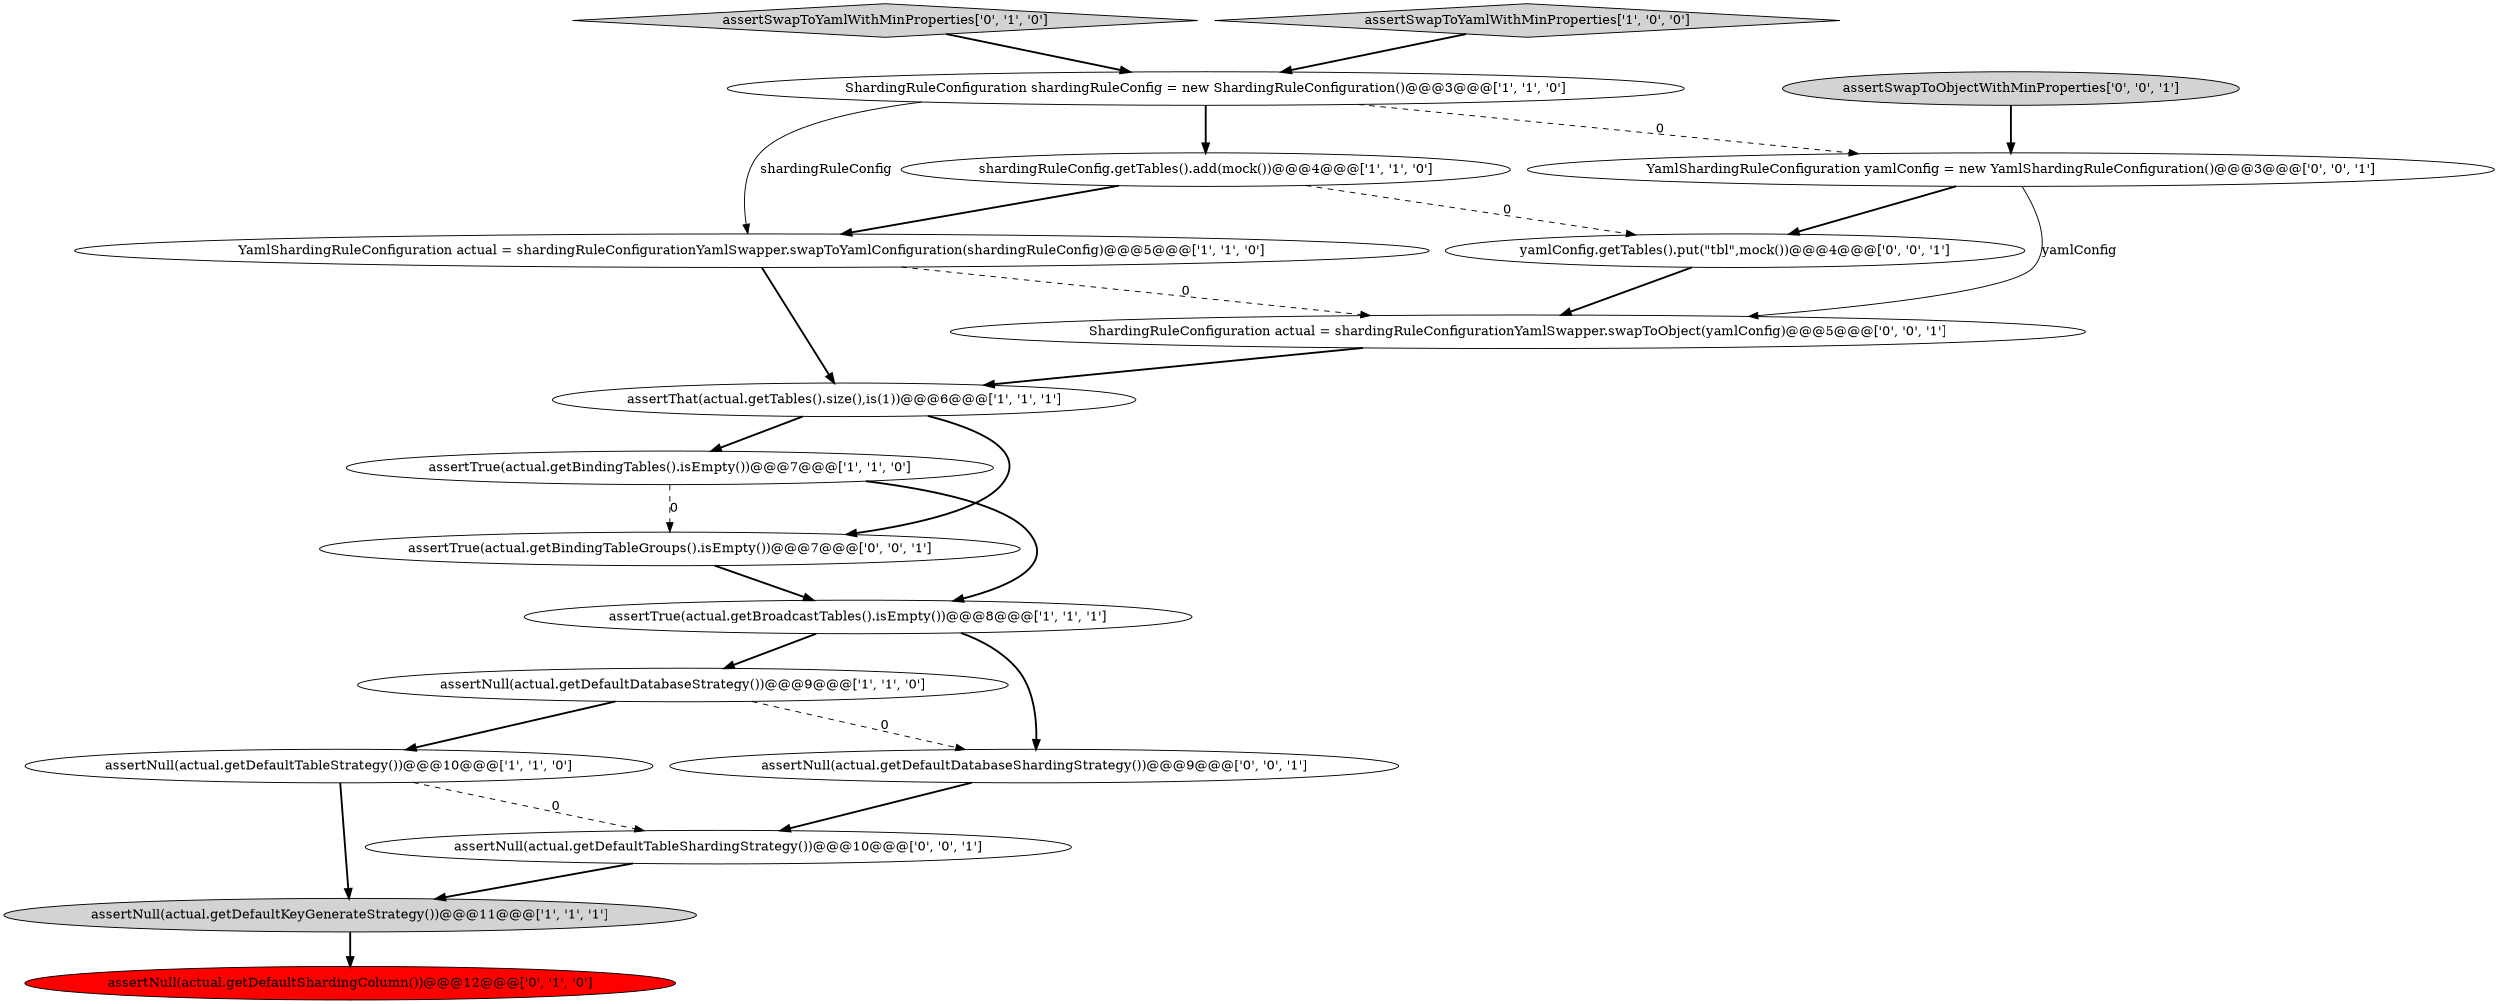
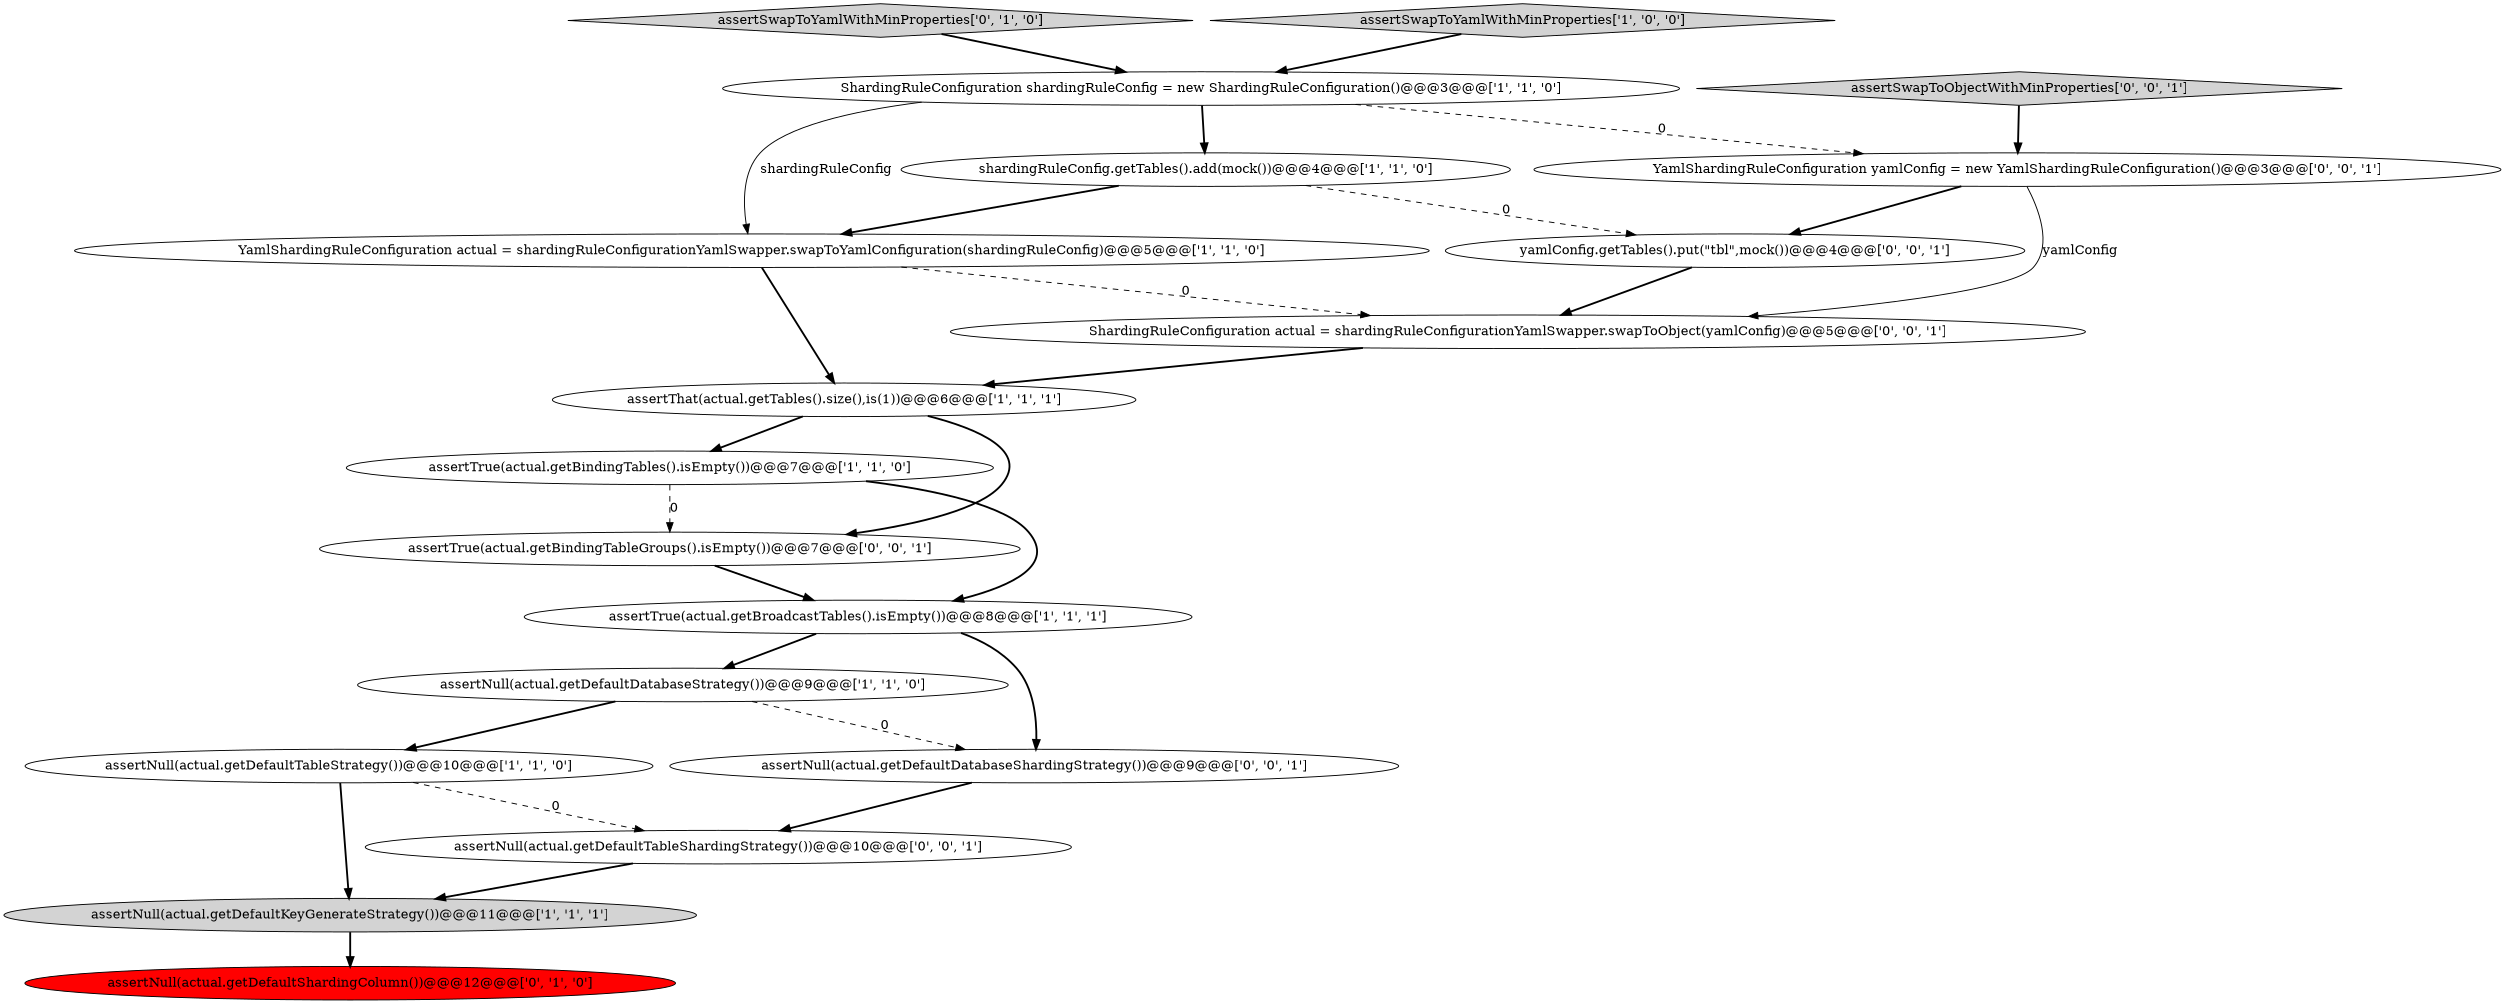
  digraph {
    node [fillcolor=white shape=ellipse style=filled]
    edge [style=bold]
    n1 [label="assertTrue(actual.getBroadcastTables().isEmpty())@@@8@@@['1', '1', '1']"]
    n2 [label="assertNull(actual.getDefaultDatabaseStrategy())@@@9@@@['1', '1', '0']"]
    n3 [label="assertNull(actual.getDefaultDatabaseShardingStrategy())@@@9@@@['0', '0', '1']"]
    n4 [label="assertTrue(actual.getBindingTableGroups().isEmpty())@@@7@@@['0', '0', '1']"]
    n5 [label="assertNull(actual.getDefaultTableStrategy())@@@10@@@['1', '1', '0']"]
    n6 [label="assertNull(actual.getDefaultTableShardingStrategy())@@@10@@@['0', '0', '1']"]
    n7 [fillcolor=lightgray label="assertNull(actual.getDefaultKeyGenerateStrategy())@@@11@@@['1', '1', '1']"]
    n8 [fillcolor=lightgray label="assertSwapToYamlWithMinProperties['0', '1', '0']" shape=diamond]
    n9 [label="ShardingRuleConfiguration shardingRuleConfig = new ShardingRuleConfiguration()@@@3@@@['1', '1', '0']"]
    n10 [fillcolor=red label="assertNull(actual.getDefaultShardingColumn())@@@12@@@['0', '1', '0']"]
    n11 [label="assertTrue(actual.getBindingTables().isEmpty())@@@7@@@['1', '1', '0']"]
    n12 [label="shardingRuleConfig.getTables().add(mock())@@@4@@@['1', '1', '0']"]
    n13 [label="yamlConfig.getTables().put(\"tbl\",mock())@@@4@@@['0', '0', '1']"]
    n14 [label="YamlShardingRuleConfiguration actual = shardingRuleConfigurationYamlSwapper.swapToYamlConfiguration(shardingRuleConfig)@@@5@@@['1', '1', '0']"]
    n15 [fillcolor=lightgray label="assertSwapToYamlWithMinProperties['1', '0', '0']" shape=diamond]
    n16 [label="ShardingRuleConfiguration actual = shardingRuleConfigurationYamlSwapper.swapToObject(yamlConfig)@@@5@@@['0', '0', '1']"]
    n17 [label="assertThat(actual.getTables().size(),is(1))@@@6@@@['1', '1', '1']"]
-   n18 [fillcolor=lightgray label="assertSwapToObjectWithMinProperties['0', '0', '1']"]
+   n18 [fillcolor=lightgray label="assertSwapToObjectWithMinProperties['0', '0', '1']" shape=diamond]
    n19 [label="YamlShardingRuleConfiguration yamlConfig = new YamlShardingRuleConfiguration()@@@3@@@['0', '0', '1']"]
    n1 -> n2
    n1 -> n3
    n2 -> n3 [label=0 style=dashed]
    n2 -> n5
    n3 -> n6
    n4 -> n1
    n5 -> n6 [label=0 style=dashed]
    n5 -> n7
    n6 -> n7
    n7 -> n10
    n8 -> n9
    n9 -> n12
    n9 -> n14 [label=shardingRuleConfig style=solid]
    n9 -> n19 [label=0 style=dashed]
    n11 -> n1
    n11 -> n4 [label=0 style=dashed]
    n12 -> n13 [label=0 style=dashed]
    n12 -> n14
    n13 -> n16
    n14 -> n16 [label=0 style=dashed]
    n14 -> n17
    n15 -> n9
    n16 -> n17
    n17 -> n4
    n17 -> n11
    n18 -> n19
    n19 -> n13
    n19 -> n16 [label=yamlConfig style=solid]
  }
